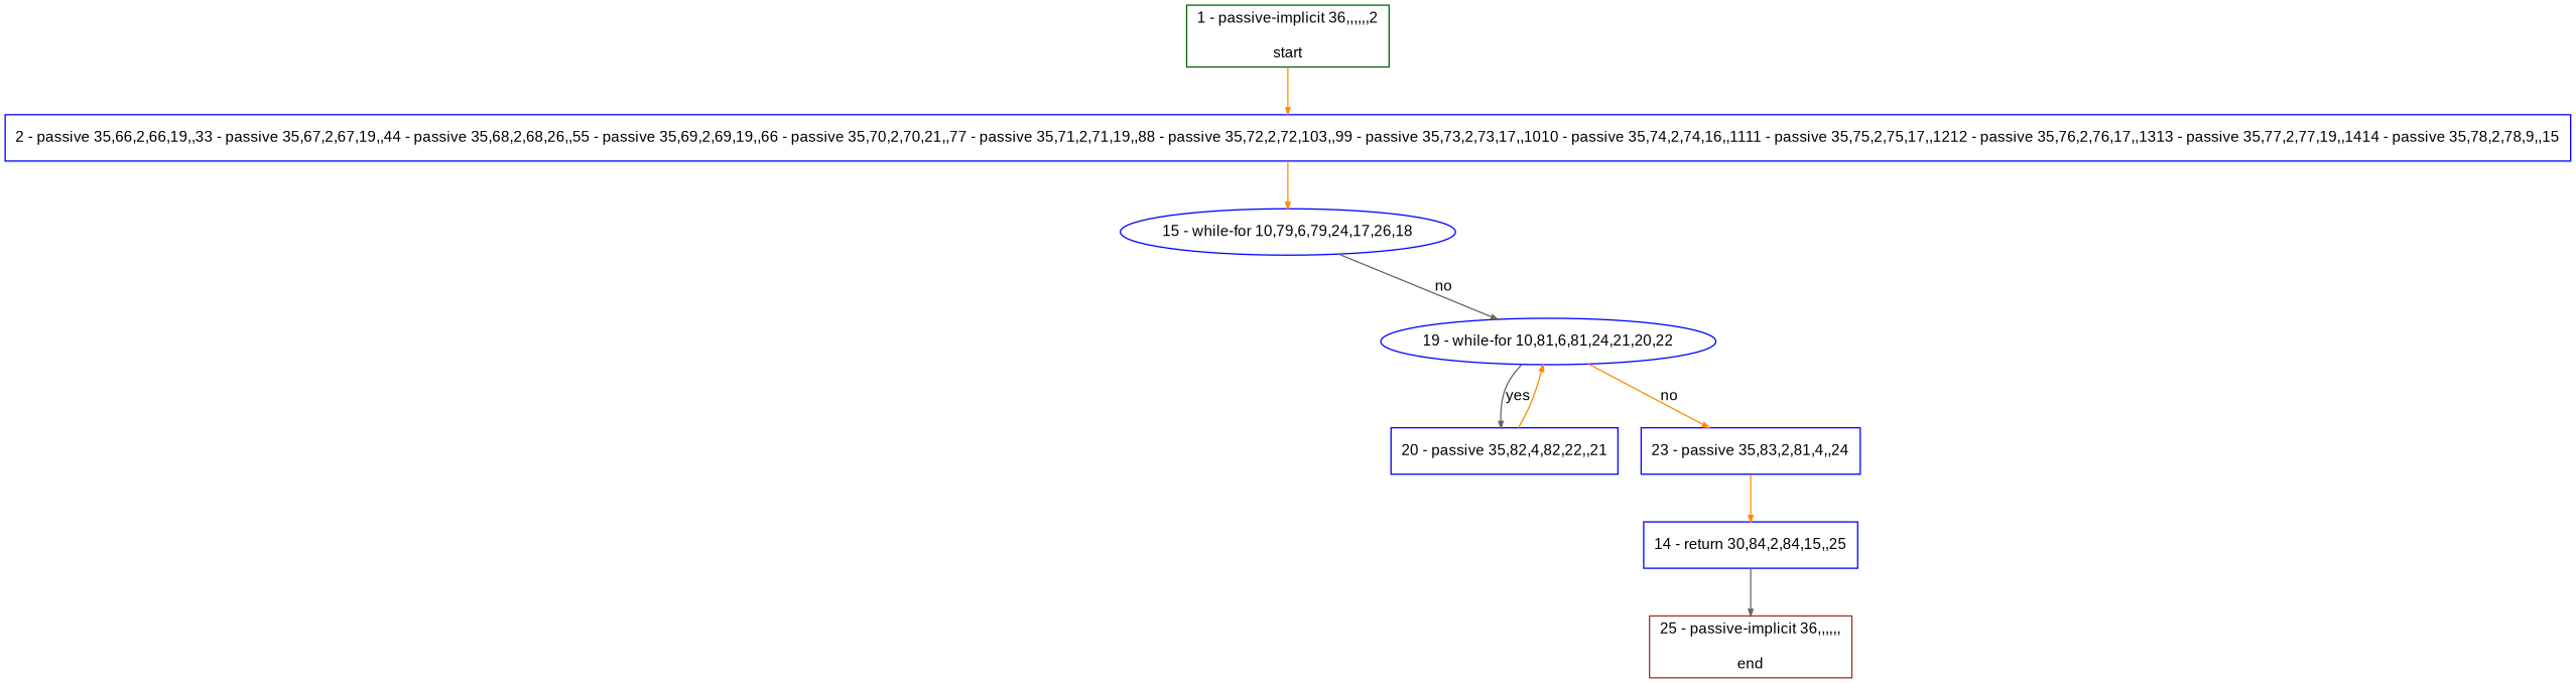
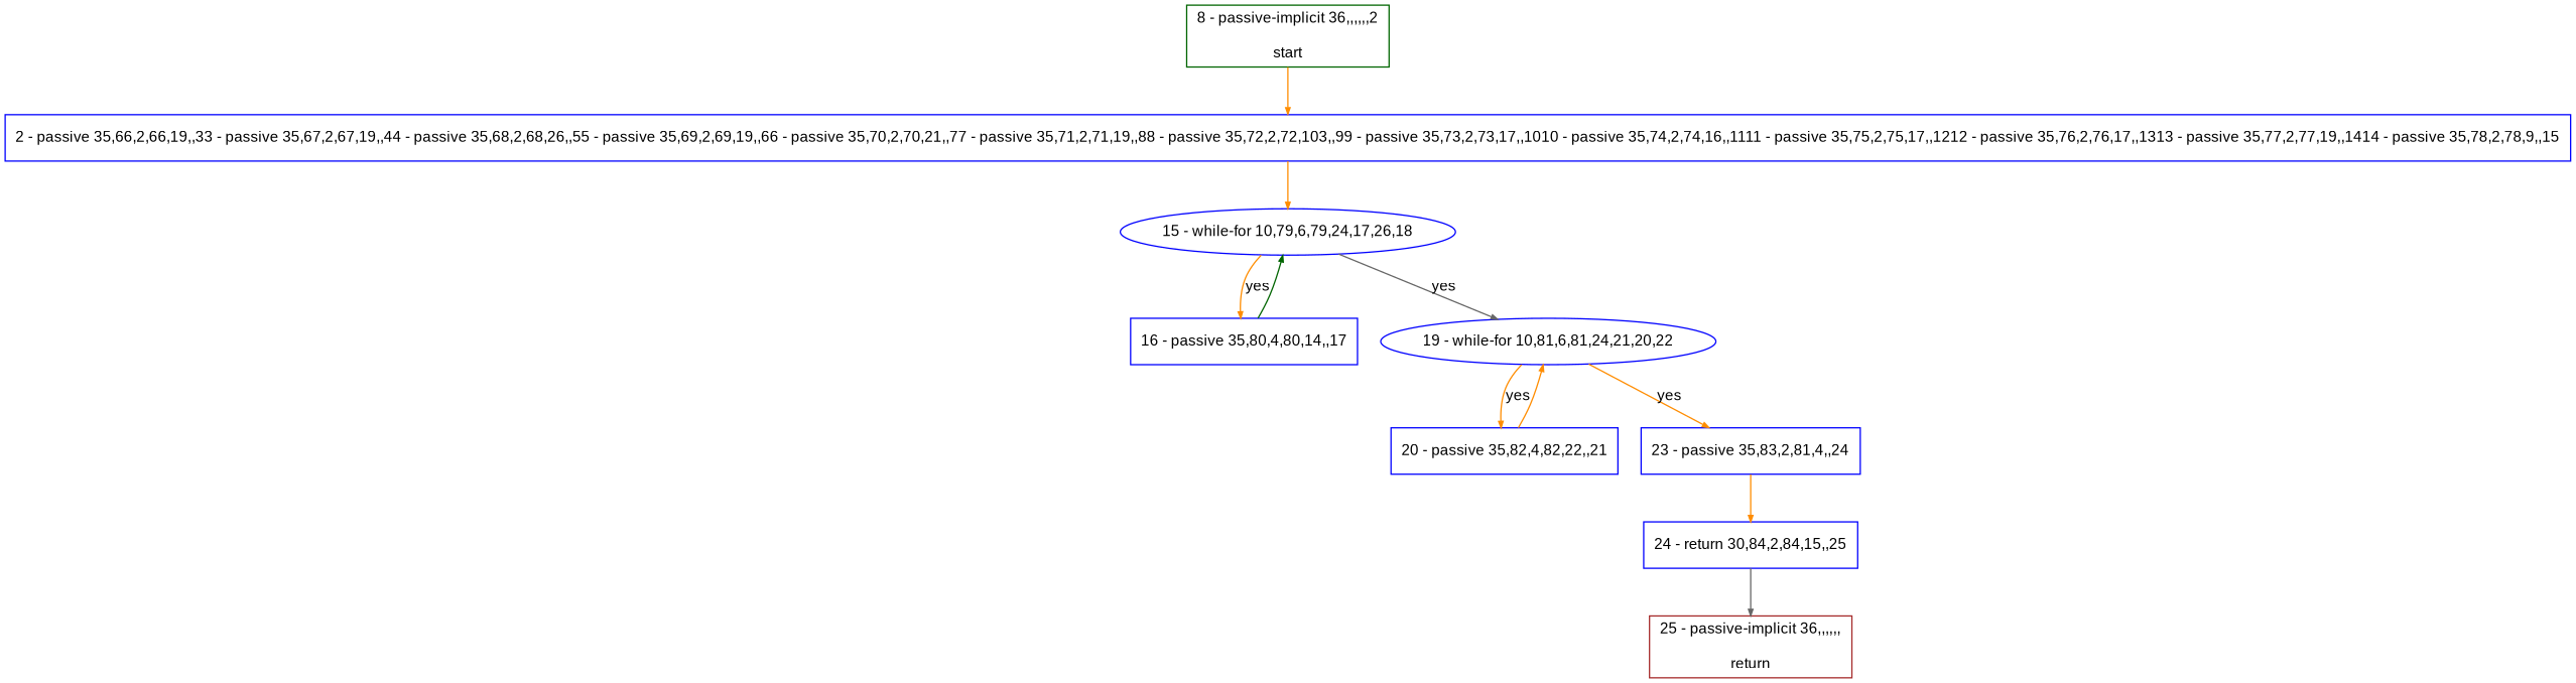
  digraph {
    bgcolor=white
    compound=true
    fillcolor="#FFFFCC"
    fontname=Arial
    fontsize=12
    pack=true
    packmode=clust
    style="rounded,filled"
    node [color="#0000ff" compound=true fillcolor="#ffffff" fixedsize=false fontname=Arial fontsize=12 node_initialized=no shape=box style=filled]
    edge [arrowhead=normal arrowsize=0.5 arrowtail=none color=darkorange compound=true dir=forward fontcolor=black fontname=Arial fontsize=12]
    n1 [label="2 - passive 35,66,2,66,19,,33 - passive 35,67,2,67,19,,44 - passive 35,68,2,68,26,,55 - passive 35,69,2,69,19,,66 - passive 35,70,2,70,21,,77 - passive 35,71,2,71,19,,88 - passive 35,72,2,72,103,,99 - passive 35,73,2,73,17,,1010 - passive 35,74,2,74,16,,1111 - passive 35,75,2,75,17,,1212 - passive 35,76,2,76,17,,1313 - passive 35,77,2,77,19,,1414 - passive 35,78,2,78,9,,15"]
    n2 [label="15 - while-for 10,79,6,79,24,17,26,18" shape=oval]
+   n3 [label="16 - passive 35,80,4,80,14,,17"]
    n4 [label="19 - while-for 10,81,6,81,24,21,20,22" shape=oval]
-   n5 [color="#006400" label="1 - passive-implicit 36,,,,,,2\n\nstart"]
+   n5 [color="#006400" label="8 - passive-implicit 36,,,,,,2\n\nstart"]
    n6 [label="20 - passive 35,82,4,82,22,,21"]
    n7 [label="23 - passive 35,83,2,81,4,,24"]
-   n8 [label="14 - return 30,84,2,84,15,,25"]
-   n9 [color="#a52a2a" label="25 - passive-implicit 36,,,,,,\n\nend"]
+   n8 [label="24 - return 30,84,2,84,15,,25"]
+   n9 [color="#a52a2a" label="25 - passive-implicit 36,,,,,,\n\nreturn"]
    n1 -> n2
-   n2 -> n4 [color=gray40 label=no]
-   n4 -> n6 [color=gray40 label=yes]
-   n4 -> n7 [label=no]
+   n2 -> n3 [label=yes]
+   n2 -> n4 [color=gray40 label=yes]
+   n3 -> n2 [color=darkgreen]
+   n4 -> n6 [label=yes]
+   n4 -> n7 [label=yes]
    n5 -> n1
    n6 -> n4
    n7 -> n8
    n8 -> n9 [color=gray40]
  }
